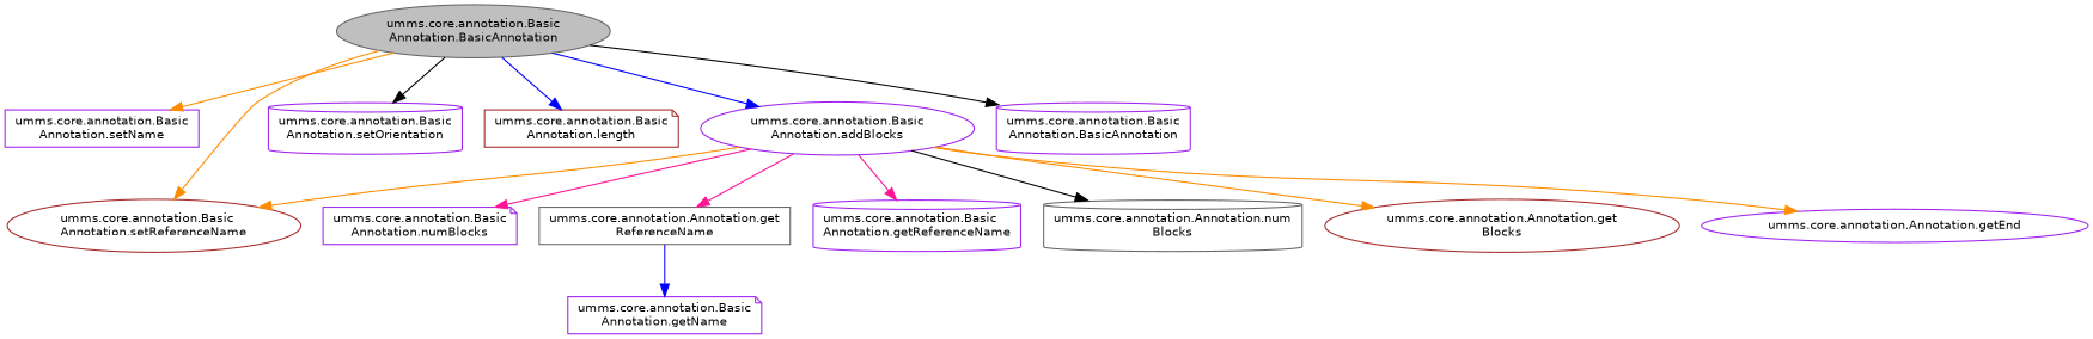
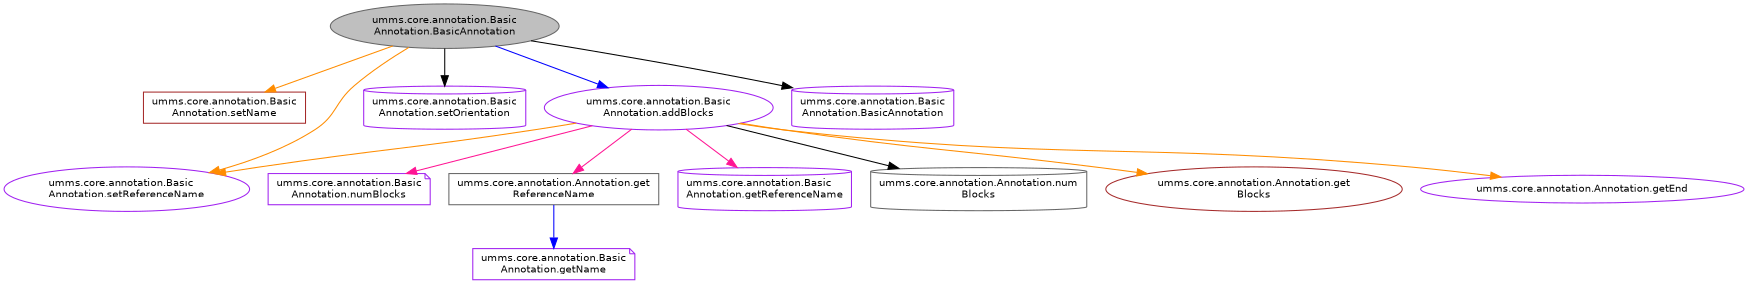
  digraph {
    rankdir=TB
    node [color=purple fillcolor=white fontname=Helvetica fontsize=10 shape=ellipse style=filled]
    edge [color=darkorange fontname=Helvetica fontsize=10 labelfontname=Helvetica labelfontsize=10 style=solid]
    n1 [color=gray40 fillcolor=grey75 fontcolor=black height=0.2 label="umms.core.annotation.Basic\lAnnotation.BasicAnnotation" width=0.4]
-   n2 [height=0.2 label="umms.core.annotation.Basic\lAnnotation.setName" shape=box width=0.4]
-   n3 [color=brown height=0.2 label="umms.core.annotation.Basic\lAnnotation.setReferenceName" width=0.4]
+   n2 [color=brown height=0.2 label="umms.core.annotation.Basic\lAnnotation.setName" shape=box width=0.4]
+   n3 [height=0.2 label="umms.core.annotation.Basic\lAnnotation.setReferenceName" width=0.4]
    n4 [height=0.2 label="umms.core.annotation.Basic\lAnnotation.setOrientation" shape=cylinder width=0.4]
-   n5 [color=brown height=0.2 label="umms.core.annotation.Basic\lAnnotation.length" shape=note width=0.4]
    n6 [height=0.2 label="umms.core.annotation.Basic\lAnnotation.addBlocks" width=0.4]
    n7 [height=0.2 label="umms.core.annotation.Basic\lAnnotation.BasicAnnotation" shape=cylinder width=0.4]
    n8 [height=0.2 label="umms.core.annotation.Basic\lAnnotation.numBlocks" shape=note width=0.4]
    n9 [color=gray40 height=0.2 label="umms.core.annotation.Annotation.get\lReferenceName" shape=box width=0.4]
    n10 [height=0.2 label="umms.core.annotation.Basic\lAnnotation.getReferenceName" shape=cylinder width=0.4]
    n11 [color=gray40 height=0.2 label="umms.core.annotation.Annotation.num\lBlocks" shape=cylinder width=0.4]
    n12 [color=brown height=0.2 label="umms.core.annotation.Annotation.get\lBlocks" width=0.4]
    n13 [height=0.2 label="umms.core.annotation.Annotation.getEnd" width=0.4]
    n14 [height=0.2 label="umms.core.annotation.Basic\lAnnotation.getName" shape=note width=0.4]
    n1 -> n2
    n1 -> n3
    n1 -> n4 [color=black]
-   n1 -> n5 [color=blue]
    n1 -> n6 [color=blue]
    n1 -> n7 [color=black]
    n6 -> n3
    n6 -> n8 [color=deeppink]
    n6 -> n9 [color=deeppink]
    n6 -> n10 [color=deeppink]
    n6 -> n11 [color=black]
    n6 -> n12
    n6 -> n13
    n9 -> n14 [color=blue]
  }
